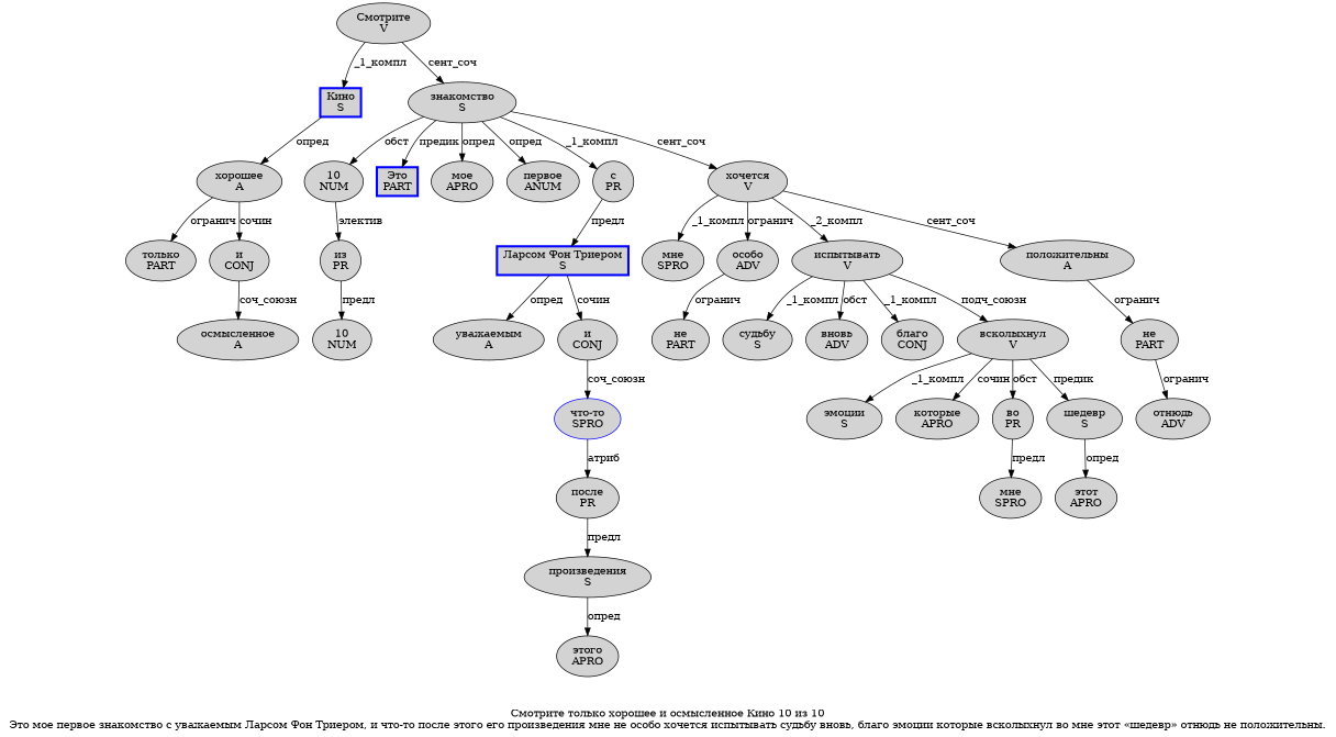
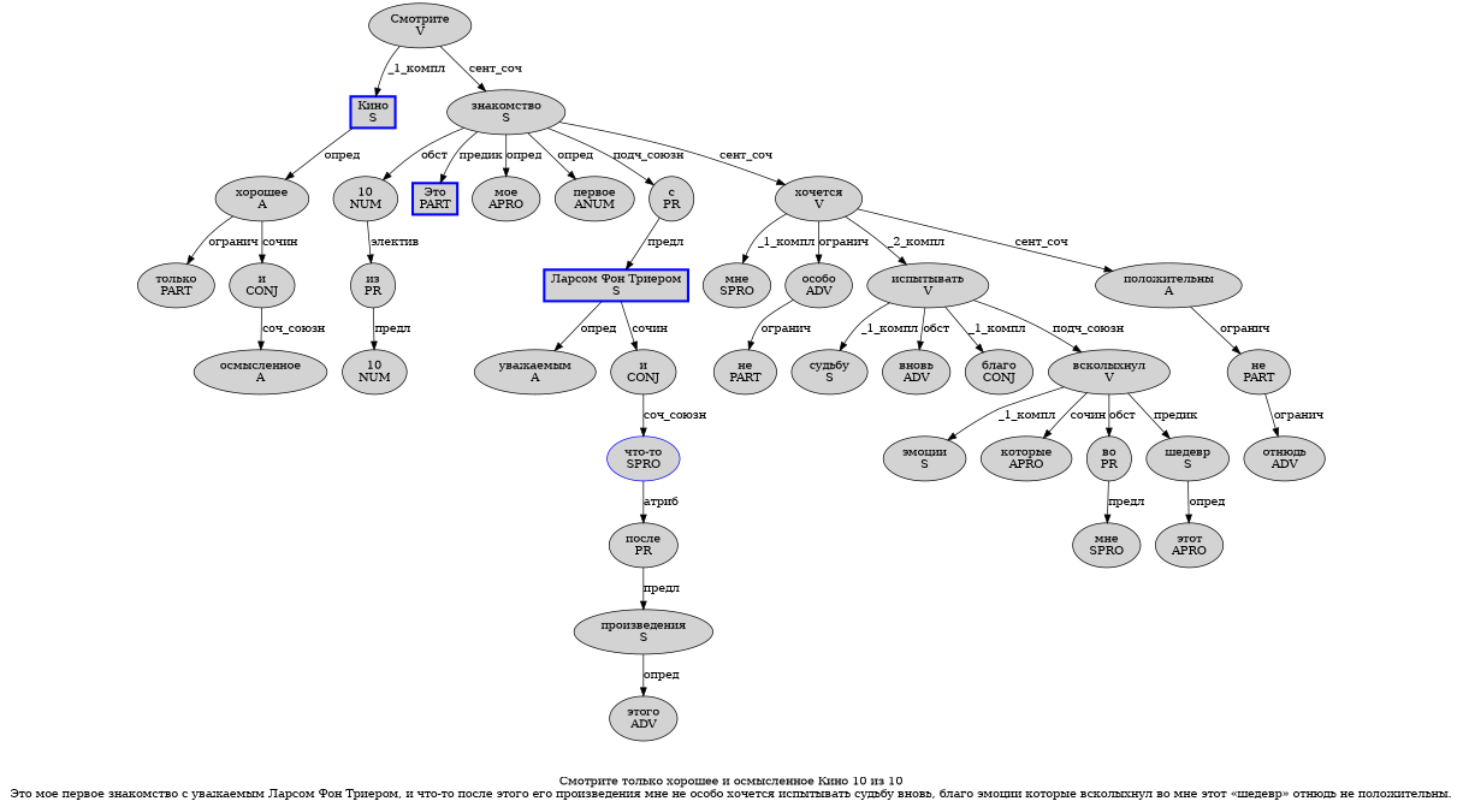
  digraph {
    label="Смотрите только хорошее и осмысленное Кино 10 из 10\nЭто мое первое знакомство с уважаемым Ларсом Фон Триером, и что-то после этого его произведения мне не особо хочется испытывать судьбу вновь, благо эмоции которые всколыхнул во мне этот «шедевр» отнюдь не положительны."
    node [fillcolor=lightgray penwidth=1 shape=ellipse style=filled]
    n1 [label="Смотрите\nV"]
    n2 [color=blue label="Кино\nS" penwidth=3 shape=box]
    n3 [label="знакомство\nS"]
    n4 [label="хорошее\nA"]
    n5 [label="10\nNUM"]
    n6 [color=blue label="Это\nPART" penwidth=3 shape=box]
    n7 [label="мое\nAPRO"]
    n8 [label="первое\nANUM"]
    n9 [label="с\nPR"]
    n10 [label="хочется\nV"]
    n11 [label="только\nPART"]
    n12 [label="и\nCONJ"]
    n13 [label="осмысленное\nA"]
    n14 [label="из\nPR"]
    n15 [label="10\nNUM"]
    n16 [color=blue label="Ларсом Фон Триером\nS" penwidth=3 shape=box]
    n17 [label="мне\nSPRO"]
    n18 [label="особо\nADV"]
    n19 [label="испытывать\nV"]
    n20 [label="положительны\nA"]
    n21 [label="уважаемым\nA"]
    n22 [label="и\nCONJ"]
    n23 [color=blue label="что-то\nSPRO"]
    n24 [label="после\nPR"]
    n25 [label="произведения\nS"]
-   n26 [label="этого\nAPRO"]
+   n26 [label="этого\nADV"]
    n27 [label="не\nPART"]
    n28 [label="судьбу\nS"]
    n29 [label="вновь\nADV"]
    n30 [label="благо\nCONJ"]
    n31 [label="всколыхнул\nV"]
    n32 [label="не\nPART"]
    n33 [label="эмоции\nS"]
    n34 [label="которые\nAPRO"]
    n35 [label="во\nPR"]
    n36 [label="шедевр\nS"]
    n37 [label="мне\nSPRO"]
    n38 [label="этот\nAPRO"]
    n39 [label="отнюдь\nADV"]
    n1 -> n2 [label="_1_компл"]
    n1 -> n3 [label="сент_соч"]
    n2 -> n4 [label="опред"]
    n3 -> n5 [label="обст"]
    n3 -> n6 [label="предик"]
    n3 -> n7 [label="опред"]
    n3 -> n8 [label="опред"]
-   n3 -> n9 [label="_1_компл"]
+   n3 -> n9 [label="подч_союзн"]
    n3 -> n10 [label="сент_соч"]
    n4 -> n11 [label="огранич"]
    n4 -> n12 [label="сочин"]
    n5 -> n14 [label="электив"]
    n9 -> n16 [label="предл"]
    n10 -> n17 [label="_1_компл"]
    n10 -> n18 [label="огранич"]
    n10 -> n19 [label="_2_компл"]
    n10 -> n20 [label="сент_соч"]
    n12 -> n13 [label="соч_союзн"]
    n14 -> n15 [label="предл"]
    n16 -> n21 [label="опред"]
    n16 -> n22 [label="сочин"]
    n18 -> n27 [label="огранич"]
    n19 -> n28 [label="_1_компл"]
    n19 -> n29 [label="обст"]
    n19 -> n30 [label="_1_компл"]
    n19 -> n31 [label="подч_союзн"]
    n20 -> n32 [label="огранич"]
    n22 -> n23 [label="соч_союзн"]
    n23 -> n24 [label="атриб"]
    n24 -> n25 [label="предл"]
    n25 -> n26 [label="опред"]
    n31 -> n33 [label="_1_компл"]
    n31 -> n34 [label="сочин"]
    n31 -> n35 [label="обст"]
    n31 -> n36 [label="предик"]
    n32 -> n39 [label="огранич"]
    n35 -> n37 [label="предл"]
    n36 -> n38 [label="опред"]
  }
